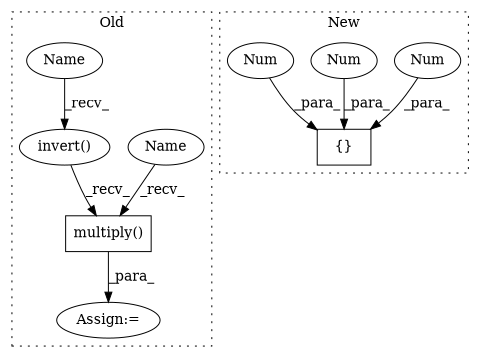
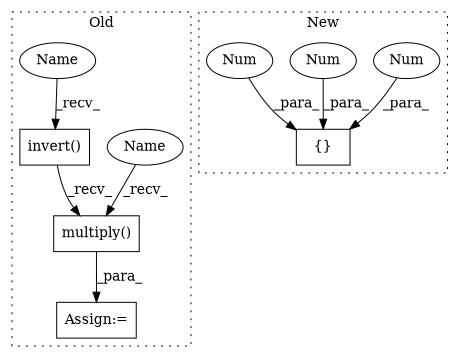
  digraph {
    node [a=76 l=17 shape=ellipse]
    n1 [a=75 l="36,6" label="multiply()" s="976,1064" shape=box]
-   n2 [a=68 l=3 label="Assign:=" s=973]
-   n3 [a=75 l="25,1" label="invert()" s="1012,1048"]
+   n2 [a=68 l=3 label="Assign:=" s=973 shape=box]
+   n3 [a=75 l="25,1" label="invert()" s="1012,1048" shape=box]
    n4 [a=87 label=Name s=976]
    n5 [a=87 label=Name s=1012]
    n6 [a=59 l="1,0" label="{}" s="667,678" shape=box]
    n7 [l=4 label=Num s=674]
    n8 [l=1 label=Num s=668]
    n9 [l=1 label=Num s=671]
    subgraph cluster_1 {
      label=Old
      style=dotted
      n1
      n2
      n3
      n4
      n5
    }
    subgraph cluster_2 {
      label=New
      style=dotted
      n6
      n7
      n8
      n9
    }
    n1 -> n2 [label=_para_]
    n3 -> n1 [label=_recv_]
    n4 -> n1 [label=_recv_]
    n5 -> n3 [label=_recv_]
    n7 -> n6 [label=_para_]
    n8 -> n6 [label=_para_]
    n9 -> n6 [label=_para_]
  }
